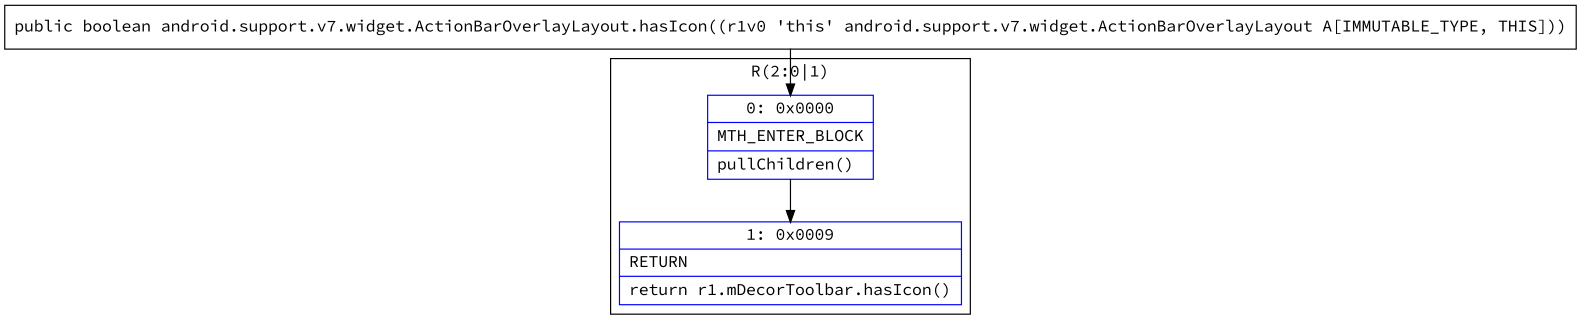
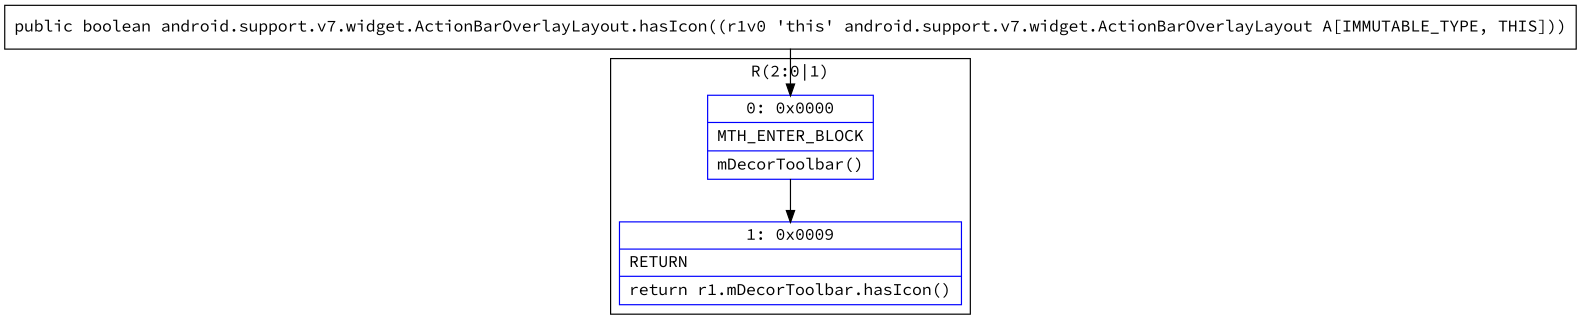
  digraph {
    fontname="Source Code Pro"
    node [color=blue shape=record fontname="Source Code Pro"]
    edge [fontname="Source Code Pro"]
-   n1 [label="{0\:\ 0x0000|MTH_ENTER_BLOCK\l|pullChildren()\l}"]
+   n1 [label="{0\:\ 0x0000|MTH_ENTER_BLOCK\l|mDecorToolbar()\l}"]
    n2 [label="{1\:\ 0x0009|RETURN\l|return r1.mDecorToolbar.hasIcon()\l}"]
    n3 [label="{public boolean android.support.v7.widget.ActionBarOverlayLayout.hasIcon((r1v0 'this' android.support.v7.widget.ActionBarOverlayLayout A[IMMUTABLE_TYPE, THIS])) }" color=""]
    subgraph cluster_1 {
      label="R(2:0|1)"
      n1
      n2
    }
    n1 -> n2
    n3 -> n1
  }
